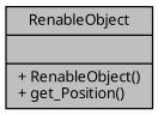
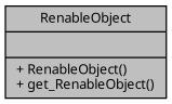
  digraph {
    fontname="Noto Sans"
-   n1 [color=black fillcolor=grey75 fontcolor=black fontname="Noto Sans" fontsize=10 height=0.2 label="{RenableObject\n||+ RenableObject()\l+ get_Position()\l}" shape=record style=filled width=0.4]
+   n1 [color=black fillcolor=grey75 fontcolor=black fontname="Noto Sans" fontsize=10 height=0.2 label="{RenableObject\n||+ RenableObject()\l+ get_RenableObject()\l}" shape=record style=filled width=0.4]
  }
